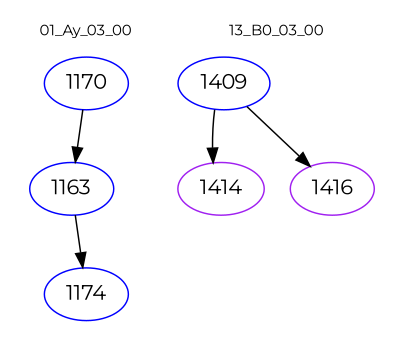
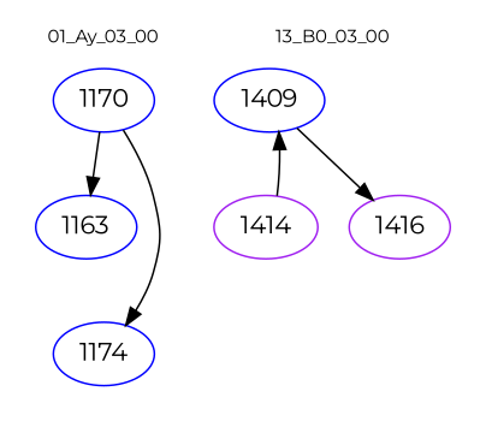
  digraph {
    fontname=Montserrat
    node [color=blue fontname=Montserrat]
    edge [color=black fontname=Montserrat]
    n1 [label=1170]
    n2 [label=1163]
    n3 [label=1174]
    n4 [label=1409]
    n5 [color=purple label=1414]
    n6 [color=purple label=1416]
    subgraph cluster_1 {
      color=white
      fontsize=10
      label="01_Ay_03_00"
      n1
      n2
      n3
    }
    subgraph cluster_2 {
      color=white
      fontsize=10
      label="13_B0_03_00"
      n4
      n5
      n6
    }
    n1 -> n2
-   n2 -> n3
-   n4 -> n5
+   n1 -> n3
+   n5 -> n4
    n4 -> n6
  }
